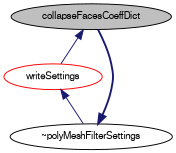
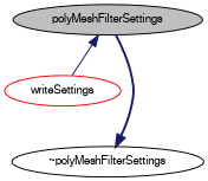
  digraph {
    rankdir=TB
    node [color=black fontname=FreeSans fontsize=10 shape=ellipse]
    edge [color=midnightblue dir=back fontname=FreeSans fontsize=10 labelfontname=FreeSans labelfontsize=10 style=solid]
-   n1 [fillcolor=grey75 fontcolor=black height=0.2 label=collapseFacesCoeffDict style=filled width=0.4]
+   n1 [fillcolor=grey75 fontcolor=black height=0.2 label=polyMeshFilterSettings style=filled width=0.4]
    n2 [color=red height=0.2 label=writeSettings width=0.4]
    n3 [height=0.2 label="~polyMeshFilterSettings" width=0.4]
    n1 -> n2
-   n2 -> n3
    n3 -> n1 [style=bold]
  }
